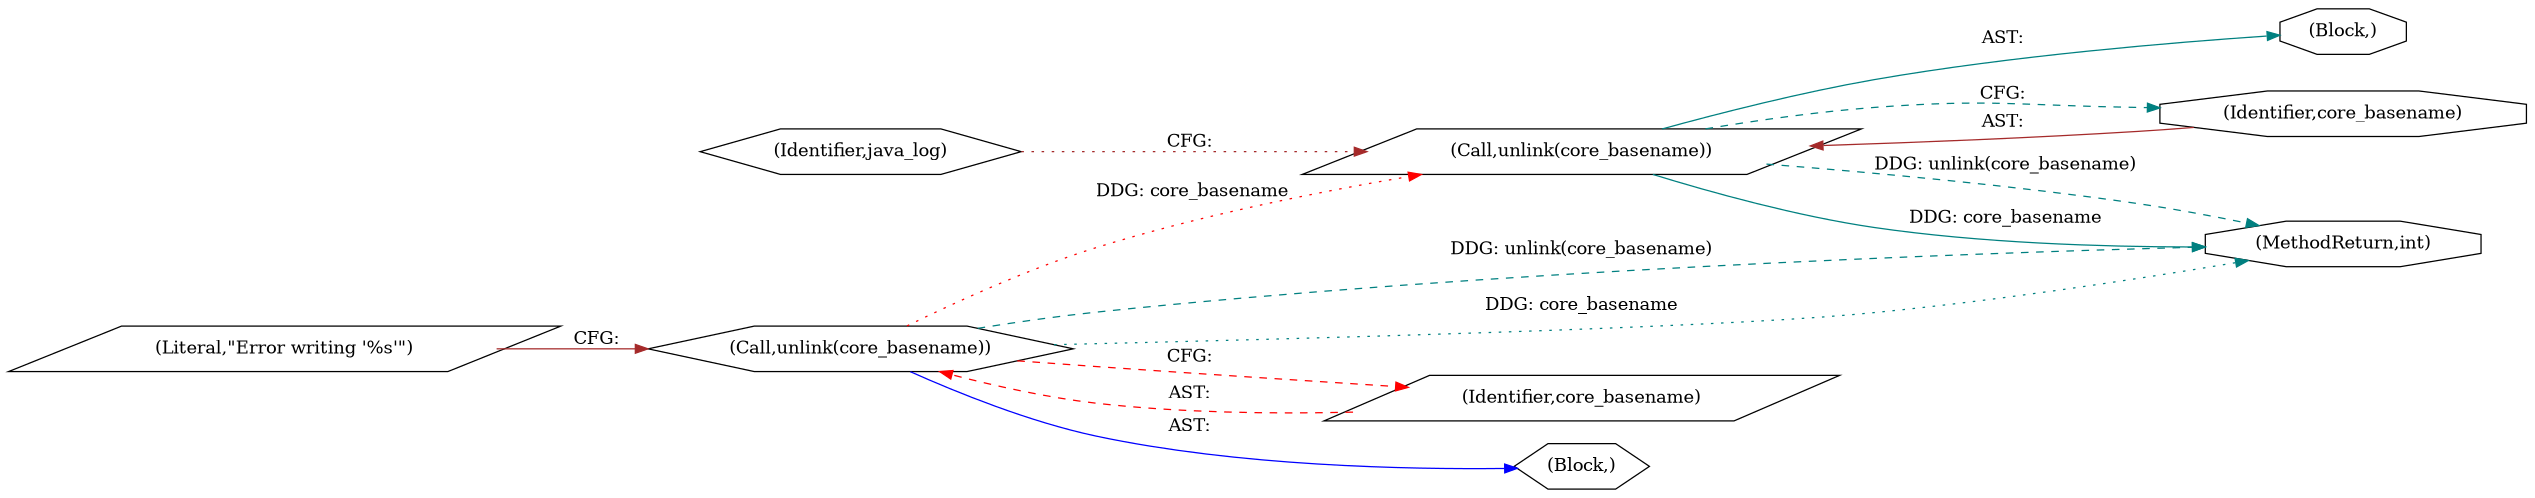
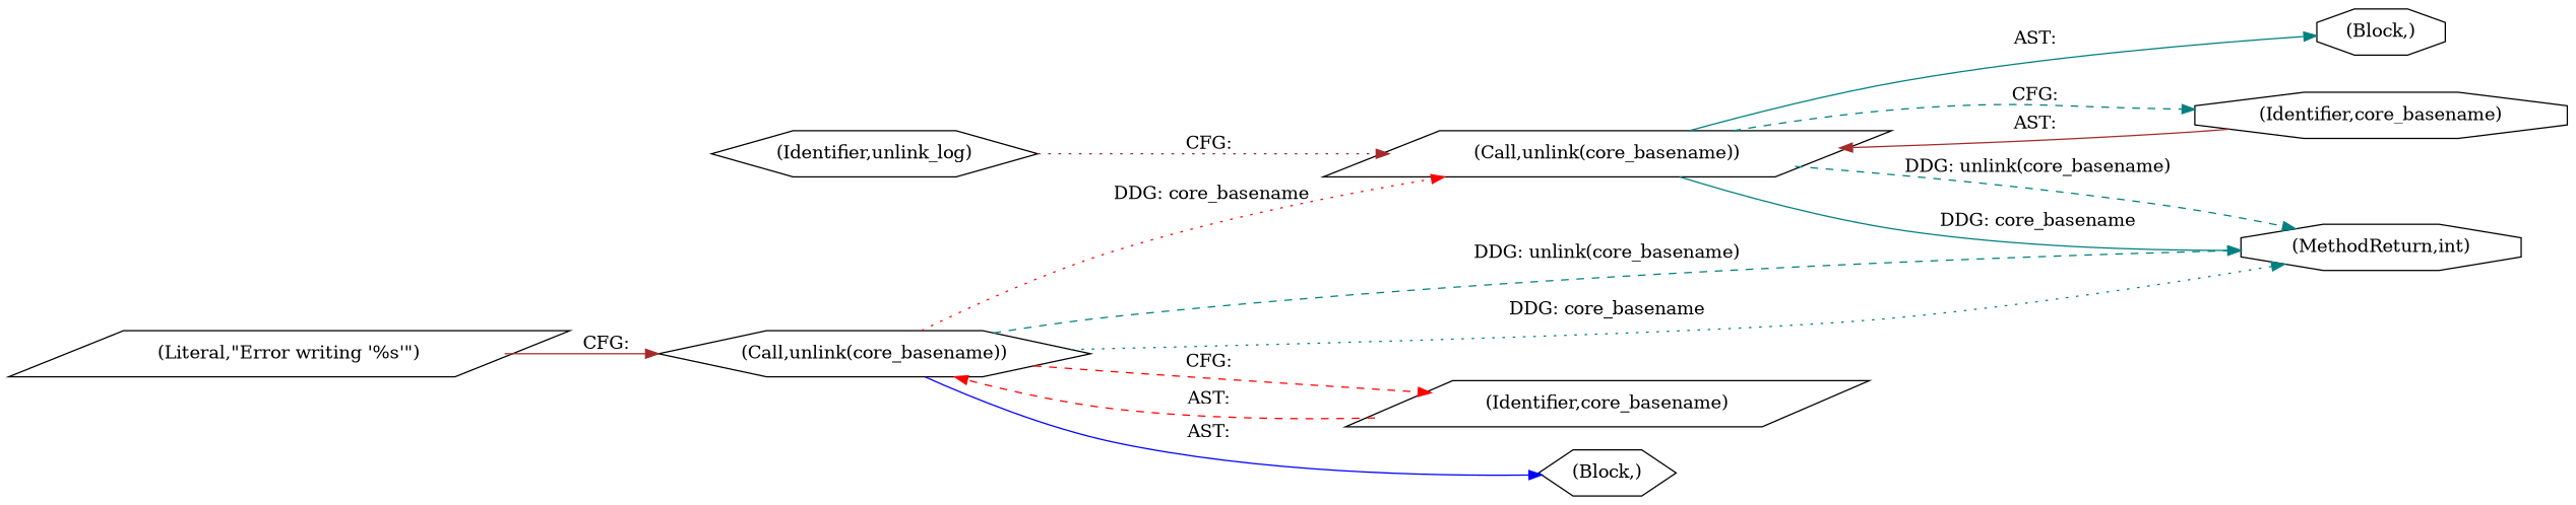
  digraph {
    rankdir=LR
    node [shape=parallelogram]
    edge [color=teal style=solid]
    n1 [label="(Call,unlink(core_basename))"]
    n2 [label="(Block,)" shape=octagon]
    n3 [label="(Identifier,core_basename)" shape=octagon]
    n4 [label="(MethodReturn,int)" shape=octagon]
    n5 [label="(Call,unlink(core_basename))" shape=hexagon]
    n6 [label="(Identifier,core_basename)"]
    n7 [label="(Block,)" shape=hexagon]
    n8 [label="(Literal,\"Error writing '%s'\")"]
-   n9 [label="(Identifier,java_log)" shape=hexagon]
+   n9 [label="(Identifier,unlink_log)" shape=hexagon]
    n1 -> n2 [label="AST: "]
    n1 -> n3 [label="CFG: " style=dashed]
    n1 -> n4 [label="DDG: unlink(core_basename)" style=dashed]
    n1 -> n4 [label="DDG: core_basename"]
    n3 -> n1 [label="AST: " color=brown]
    n5 -> n1 [label="DDG: core_basename" color=red style=dotted]
    n5 -> n4 [label="DDG: unlink(core_basename)" style=dashed]
    n5 -> n4 [label="DDG: core_basename" style=dotted]
    n5 -> n6 [label="CFG: " color=red style=dashed]
    n5 -> n7 [label="AST: " color=blue]
    n6 -> n5 [label="AST: " color=red style=dashed]
    n8 -> n5 [label="CFG: " color=brown]
    n9 -> n1 [label="CFG: " color=brown style=dotted]
  }
